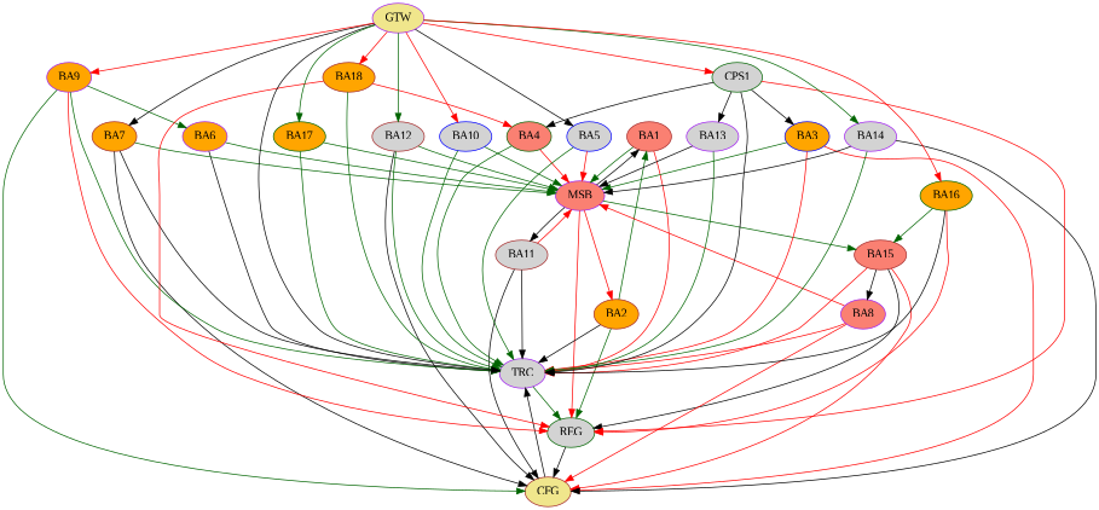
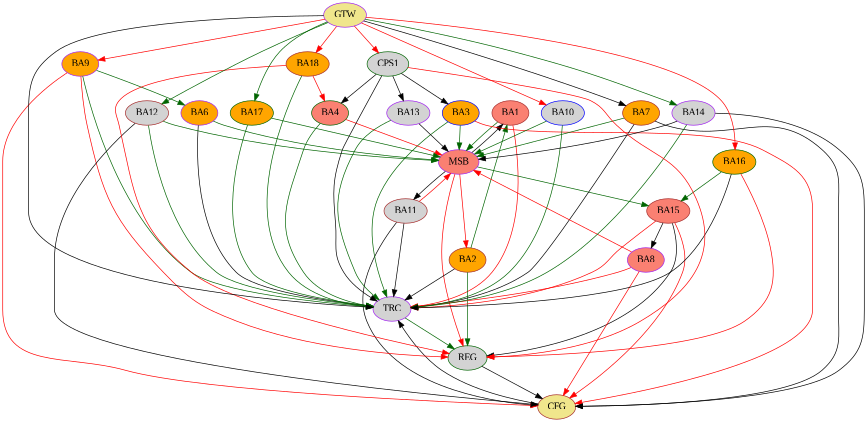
  strict digraph {
    fontname="Liberation Serif"
    node [color=brown fillcolor=lightgrey fontname="Liberation Serif" style=filled]
    edge [color=darkgreen fontname="Liberation Serif"]
    n1 [fillcolor=salmon label=BA1]
    n2 [color=purple fillcolor=salmon label=MSB]
    n3 [color=purple label=TRC]
    n4 [fillcolor=orange label=BA2]
    n5 [color=darkgreen label=REG]
    n6 [label=BA11]
    n7 [fillcolor=salmon label=BA15]
    n8 [fillcolor=khaki label=CFG]
    n9 [color=blue fillcolor=orange label=BA3]
    n10 [color=darkgreen fillcolor=salmon label=BA4]
-   n11 [color=blue label=BA5]
    n12 [color=purple fillcolor=orange label=BA6]
    n13 [fillcolor=orange label=BA7]
    n14 [color=purple fillcolor=salmon label=BA8]
    n15 [color=purple fillcolor=orange label=BA9]
    n16 [color=blue label=BA10]
    n17 [label=BA12]
    n18 [color=purple label=BA13]
    n19 [color=purple label=BA14]
    n20 [color=darkgreen fillcolor=orange label=BA16]
    n21 [color=darkgreen fillcolor=orange label=BA17]
    n22 [fillcolor=orange label=BA18]
    n23 [color=darkgreen label=CPS1]
    n24 [color=purple fillcolor=khaki label=GTW]
    n1 -> n2
    n1 -> n3 [color=red]
    n2 -> n1 [color=black]
    n2 -> n4 [color=red]
    n2 -> n5 [color=red]
    n2 -> n6 [color=black]
    n2 -> n7
    n3 -> n5
    n4 -> n1
    n4 -> n3 [color=black]
    n4 -> n5
    n5 -> n8 [color=black]
    n6 -> n2 [color=red]
    n6 -> n3 [color=black]
    n6 -> n8 [color=black]
    n7 -> n3 [color=red]
    n7 -> n5 [color=black]
    n7 -> n8 [color=red]
    n7 -> n14 [color=black]
    n8 -> n3 [color=black]
    n9 -> n2
-   n9 -> n3 [color=red]
+   n9 -> n3
    n9 -> n8 [color=red]
    n10 -> n2 [color=red]
    n10 -> n3
-   n11 -> n2 [color=red]
-   n11 -> n3
    n12 -> n2
    n12 -> n3 [color=black]
    n13 -> n2
    n13 -> n3 [color=black]
    n13 -> n8 [color=black]
    n14 -> n2 [color=red]
    n14 -> n3 [color=red]
    n14 -> n8 [color=red]
    n15 -> n3
    n15 -> n5 [color=red]
-   n15 -> n8
+   n15 -> n8 [color=red]
    n15 -> n12
    n16 -> n2
    n16 -> n3
    n17 -> n2
    n17 -> n3
    n17 -> n8 [color=black]
    n18 -> n2 [color=black]
    n18 -> n3
    n19 -> n2 [color=black]
    n19 -> n3
    n19 -> n8 [color=black]
    n20 -> n3 [color=black]
    n20 -> n5 [color=red]
    n20 -> n7
    n21 -> n2
    n21 -> n3
    n22 -> n3
    n22 -> n5 [color=red]
    n22 -> n10 [color=red]
    n23 -> n3 [color=black]
    n23 -> n5 [color=red]
    n23 -> n9 [color=black]
    n23 -> n10 [color=black]
    n23 -> n18 [color=black]
    n24 -> n3 [color=black]
-   n24 -> n11 [color=black]
    n24 -> n13 [color=black]
    n24 -> n15 [color=red]
    n24 -> n16 [color=red]
    n24 -> n17
    n24 -> n19
    n24 -> n20 [color=red]
    n24 -> n21
    n24 -> n22 [color=red]
    n24 -> n23 [color=red]
  }
